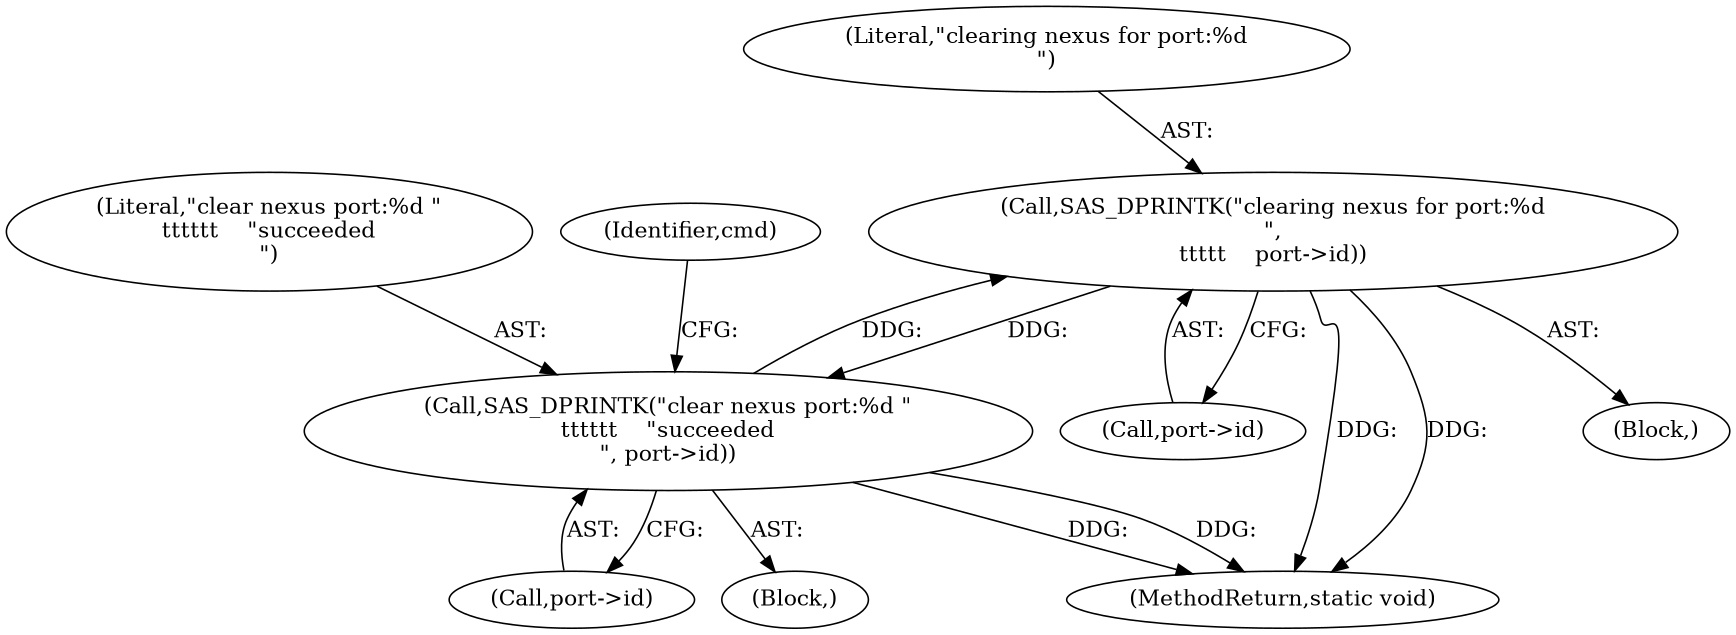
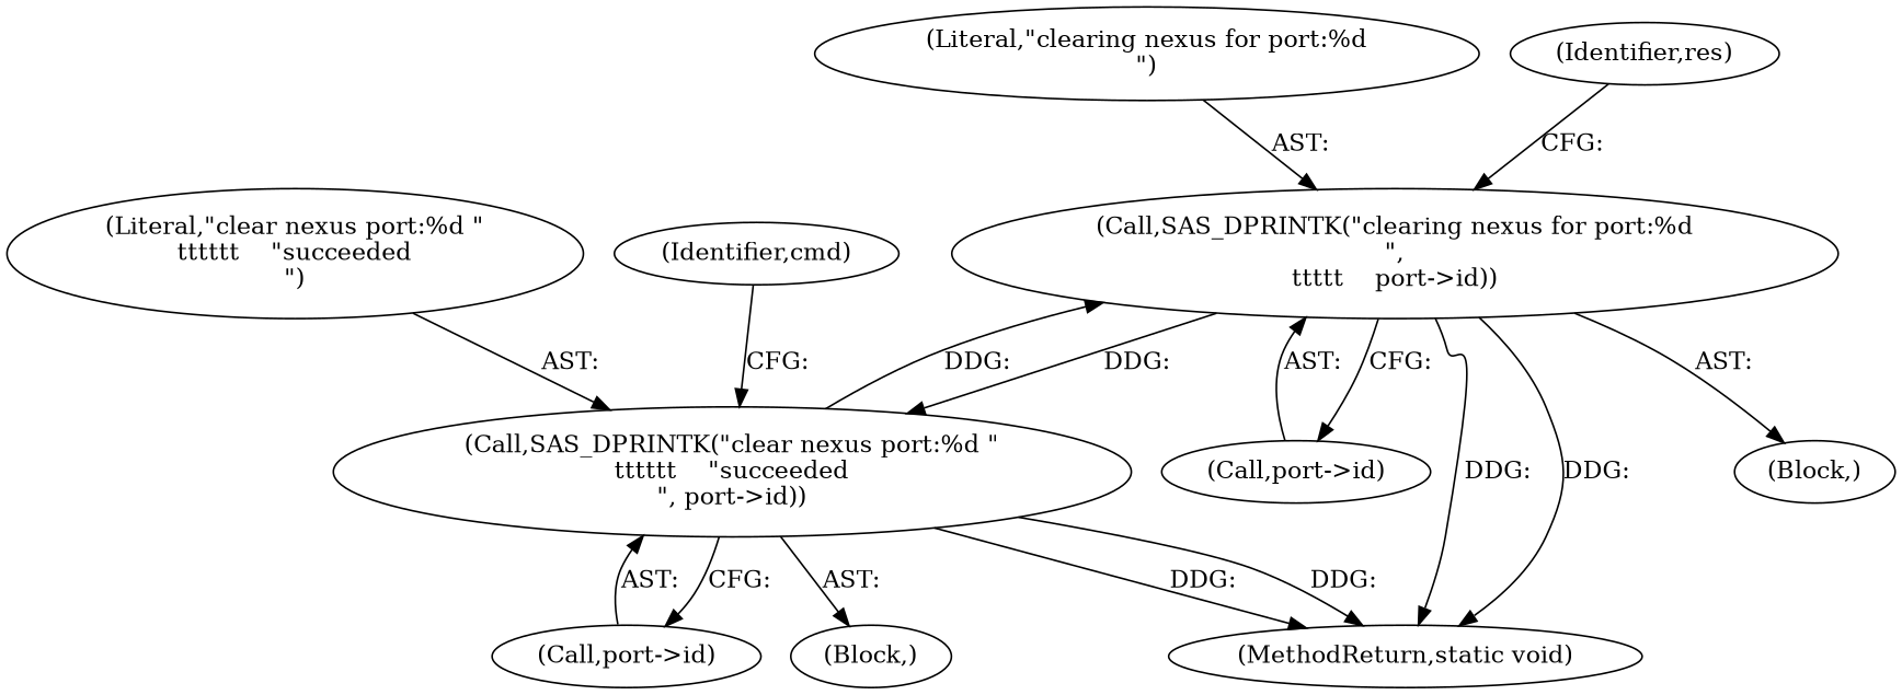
  digraph {
    n1 [label="(Call,SAS_DPRINTK(\"clearing nexus for port:%d\n\",\n\t\t\t\t\t    port->id))"]
    n2 [label="(Call,SAS_DPRINTK(\"clear nexus port:%d \"\n\t\t\t\t\t\t    \"succeeded\n\", port->id))"]
    n3 [label="(Block,)"]
    n4 [label="(MethodReturn,static void)"]
    n5 [label="(Call,port->id)"]
    n6 [label="(Block,)"]
    n7 [label="(Call,port->id)"]
    n8 [label="(Identifier,cmd)"]
    n9 [label="(Literal,\"clear nexus port:%d \"\n\t\t\t\t\t\t    \"succeeded\n\")"]
    n10 [label="(Literal,\"clearing nexus for port:%d\n\")"]
+   n11 [label="(Identifier,res)"]
    n1 -> n2 [label="DDG: "]
    n1 -> n3 [label="AST: "]
    n1 -> n4 [label="DDG: "]
    n1 -> n4 [label="DDG: "]
    n1 -> n5 [label="CFG: "]
    n2 -> n1 [label="DDG: "]
    n2 -> n4 [label="DDG: "]
    n2 -> n4 [label="DDG: "]
    n2 -> n6 [label="AST: "]
    n2 -> n7 [label="CFG: "]
    n5 -> n1 [label="AST: "]
    n7 -> n2 [label="AST: "]
    n8 -> n2 [label="CFG: "]
    n9 -> n2 [label="AST: "]
    n10 -> n1 [label="AST: "]
+   n11 -> n1 [label="CFG: "]
  }
